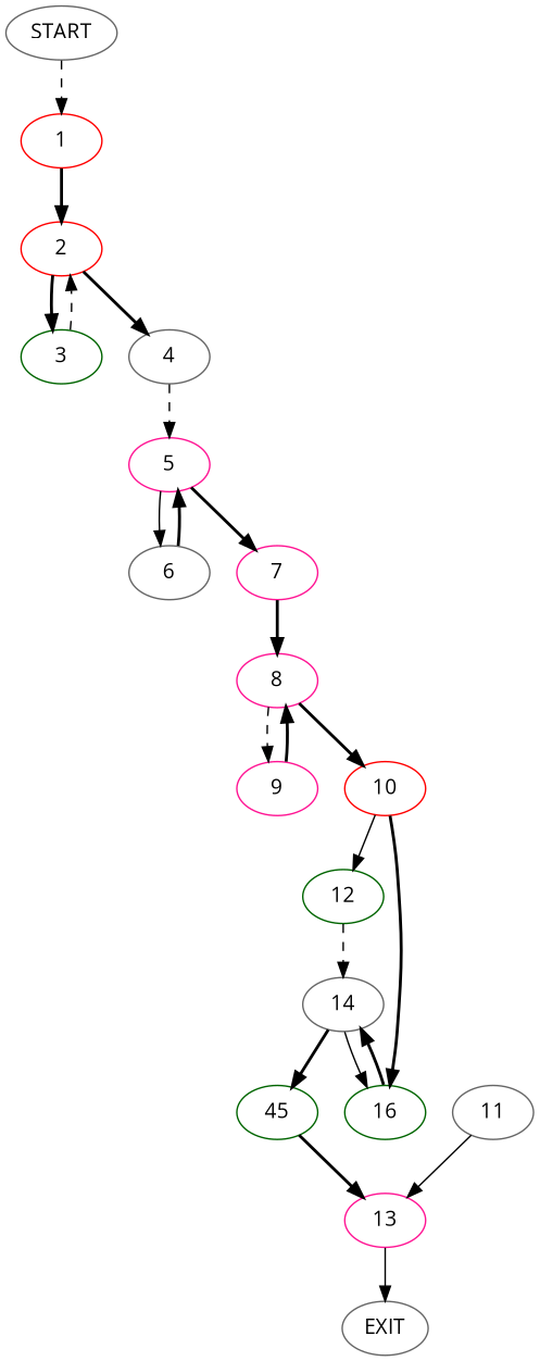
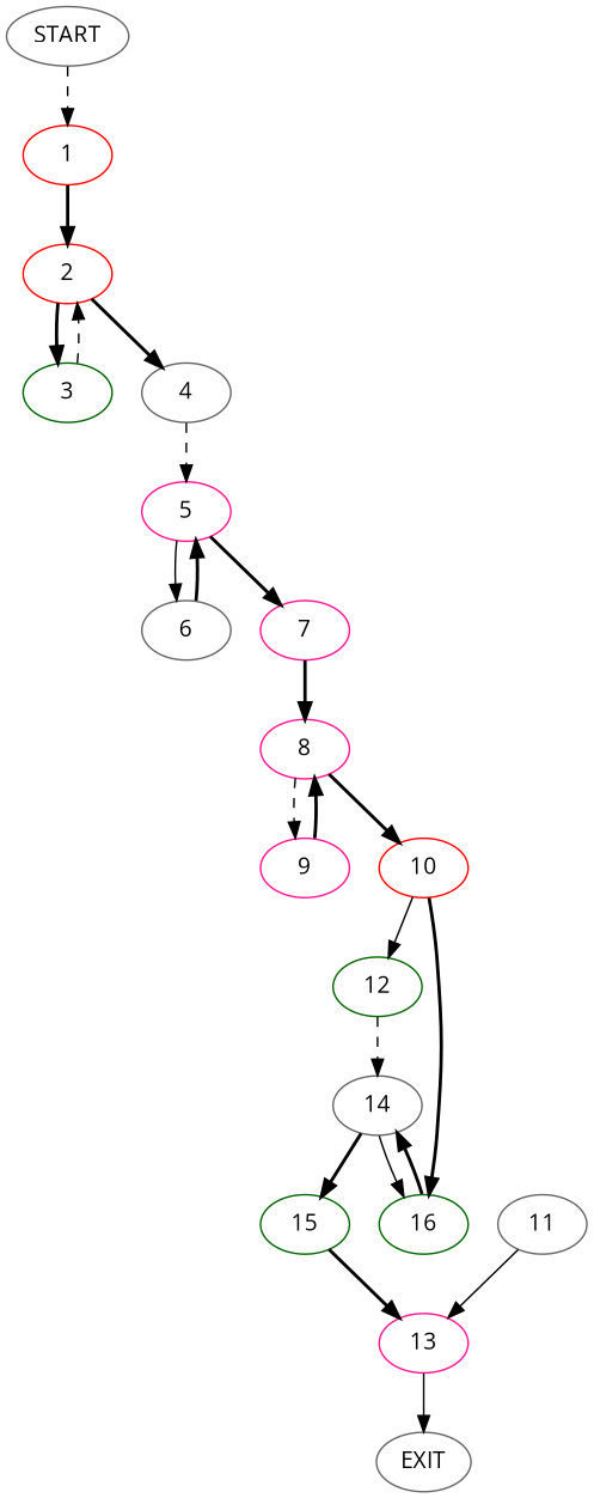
  digraph {
    fontname="Open Sans"
    node [color=gray40 fontname="Open Sans"]
    edge [fontname="Open Sans" style=bold]
    n1 [label=START]
    1 [color=red]
    2 [color=red]
    n4 [label=EXIT]
    3 [color=darkgreen]
    4
    5 [color=deeppink]
    6
    7 [color=deeppink]
    8 [color=deeppink]
    9 [color=deeppink]
    10 [color=red]
    12 [color=darkgreen]
    16 [color=darkgreen]
    13 [color=deeppink]
    11
    14
-   15 [color=darkgreen label=45]
+   15 [color=darkgreen]
    n1 -> 1 [style=dashed]
    1 -> 2
    2 -> 3
    2 -> 4
    3 -> 2 [style=dashed]
    4 -> 5 [style=dashed]
    5 -> 6 [style=solid]
    5 -> 7
    6 -> 5
    7 -> 8
    8 -> 9 [style=dashed]
    8 -> 10
    9 -> 8
    10 -> 12 [style=solid]
    10 -> 16
    12 -> 14 [style=dashed]
    16 -> 14
    13 -> n4 [style=solid]
    11 -> 13 [style=solid]
    14 -> 16 [style=solid]
    14 -> 15
    15 -> 13
  }
